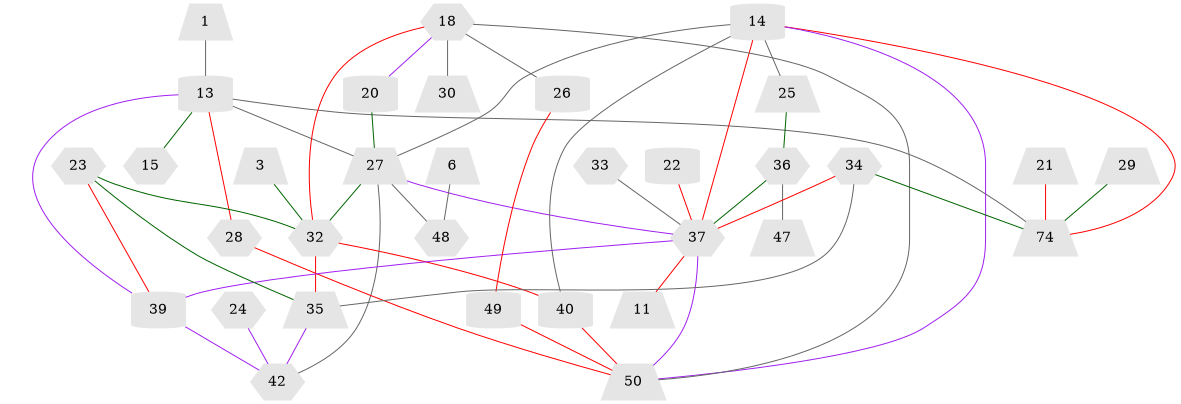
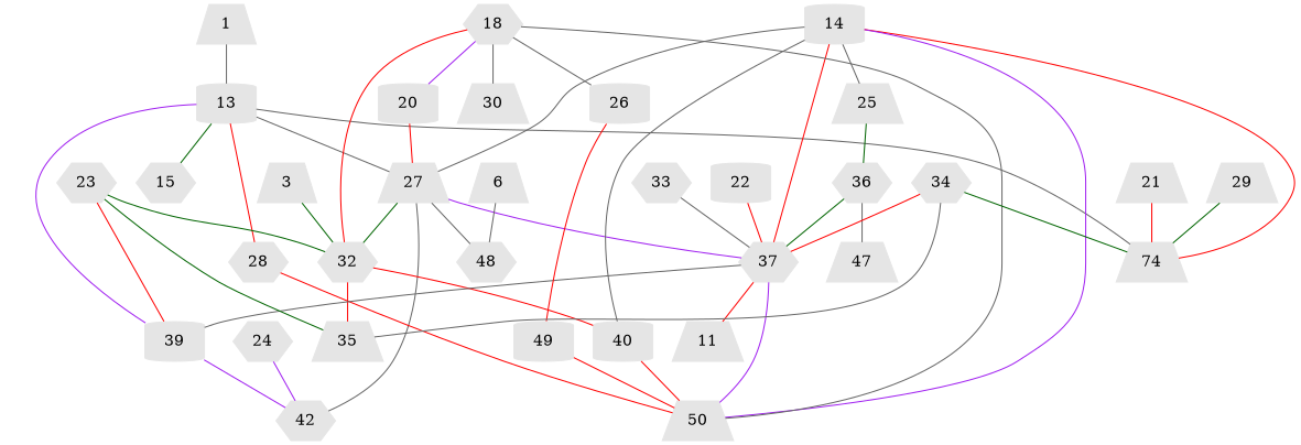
  graph {
    node [color=gray90 shape=trapezium style=filled]
    edge [color=red weight=1.0]
    13 [shape=cylinder]
    1
    15 [shape=hexagon]
    27
    28 [shape=hexagon]
    39 [shape=cylinder]
    n7 [label=74]
    32 [shape=hexagon]
    3
    40 [shape=cylinder]
    35
    48 [shape=hexagon]
    6
    37 [shape=hexagon]
    42 [shape=hexagon]
    50
    14 [shape=cylinder]
    25
    36 [shape=hexagon]
    n20 [label=11]
    18 [shape=hexagon]
    20 [shape=cylinder]
    26 [shape=cylinder]
    30
    49 [shape=cylinder]
    21
    22 [shape=cylinder]
    23 [shape=hexagon]
    24 [shape=hexagon]
    47
    29
    33 [shape=hexagon]
    34 [shape=hexagon]
    13 -- 15 [color=darkgreen]
    13 -- 27 [color=gray40]
    13 -- 28
    13 -- 39 [color=purple]
    13 -- n7 [color=gray40]
    1 -- 13 [color=gray40]
    27 -- 32 [color=darkgreen]
    27 -- 48 [color=gray40]
    27 -- 37 [color=purple]
    27 -- 42 [color=gray40]
    28 -- 50
    39 -- 42 [color=purple]
    32 -- 40
    32 -- 35
    3 -- 32 [color=darkgreen]
    40 -- 50
-   35 -- 42 [color=purple]
    6 -- 48 [color=gray40]
-   37 -- 39 [color=purple]
+   37 -- 39 [color=gray40]
    37 -- 50 [color=purple]
    37 -- n20
    14 -- 27 [color=gray40]
    14 -- n7
    14 -- 40 [color=gray40]
    14 -- 37
    14 -- 50 [color=purple]
    14 -- 25 [color=gray40]
    25 -- 36 [color=darkgreen]
    36 -- 37 [color=darkgreen]
    36 -- 47 [color=gray40]
    18 -- 32
    18 -- 50 [color=gray40]
    18 -- 20 [color=purple]
    18 -- 26 [color=gray40]
    18 -- 30 [color=gray40]
-   20 -- 27 [color=darkgreen]
+   20 -- 27
    26 -- 49
    49 -- 50
    21 -- n7
    22 -- 37
    23 -- 39
    23 -- 32 [color=darkgreen]
    23 -- 35 [color=darkgreen]
    24 -- 42 [color=purple]
    29 -- n7 [color=darkgreen]
    33 -- 37 [color=gray40]
    34 -- n7 [color=darkgreen]
    34 -- 35 [color=gray40]
    34 -- 37 [weight=2.0]
  }
